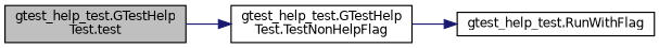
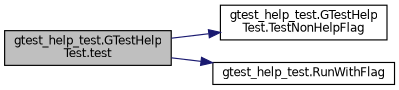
  digraph {
    rankdir=LR
    node [color=black fillcolor=white fontname=Helvetica fontsize=10 shape=record style=filled]
    edge [color=midnightblue fontname=Helvetica fontsize=10 labelfontname=Helvetica labelfontsize=10 style=solid]
    n1 [fillcolor=grey75 fontcolor=black height=0.2 label="gtest_help_test.GTestHelp\lTest.test" width=0.4]
    n2 [height=0.2 label="gtest_help_test.GTestHelp\lTest.TestNonHelpFlag" width=0.4]
    n3 [height=0.2 label="gtest_help_test.RunWithFlag" width=0.4]
    n1 -> n2
-   n2 -> n3
+   n1 -> n3
  }
